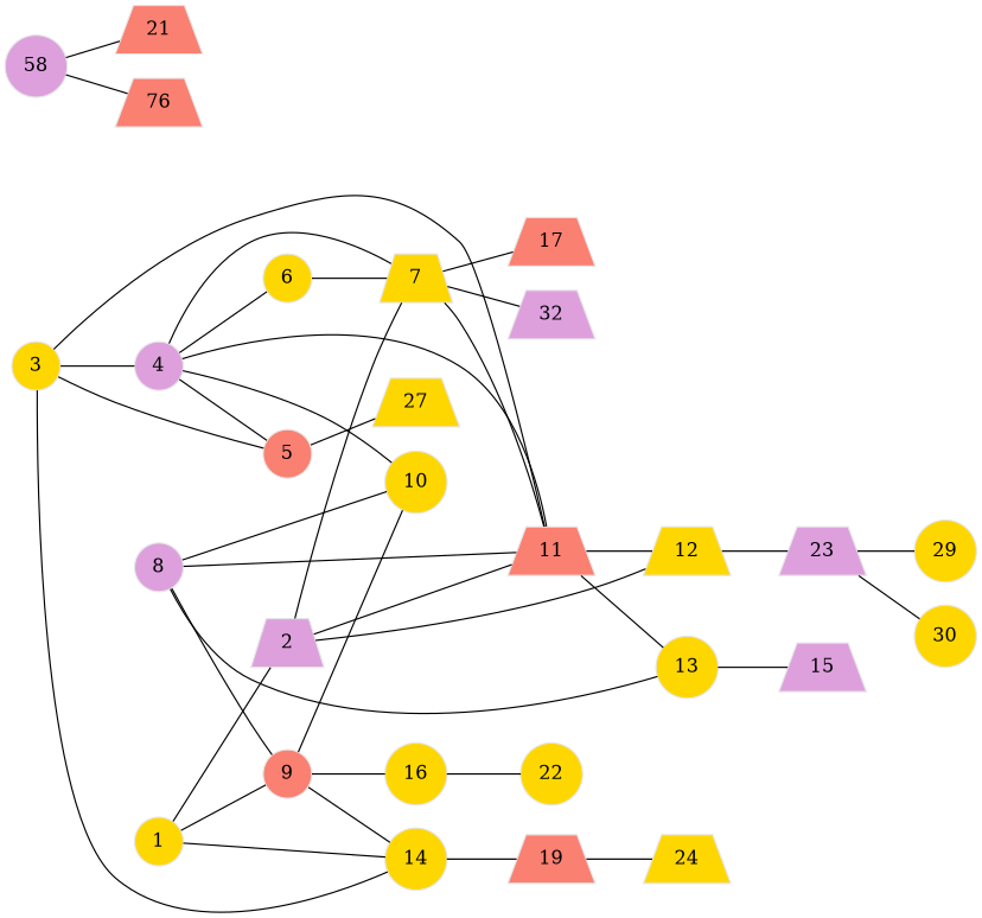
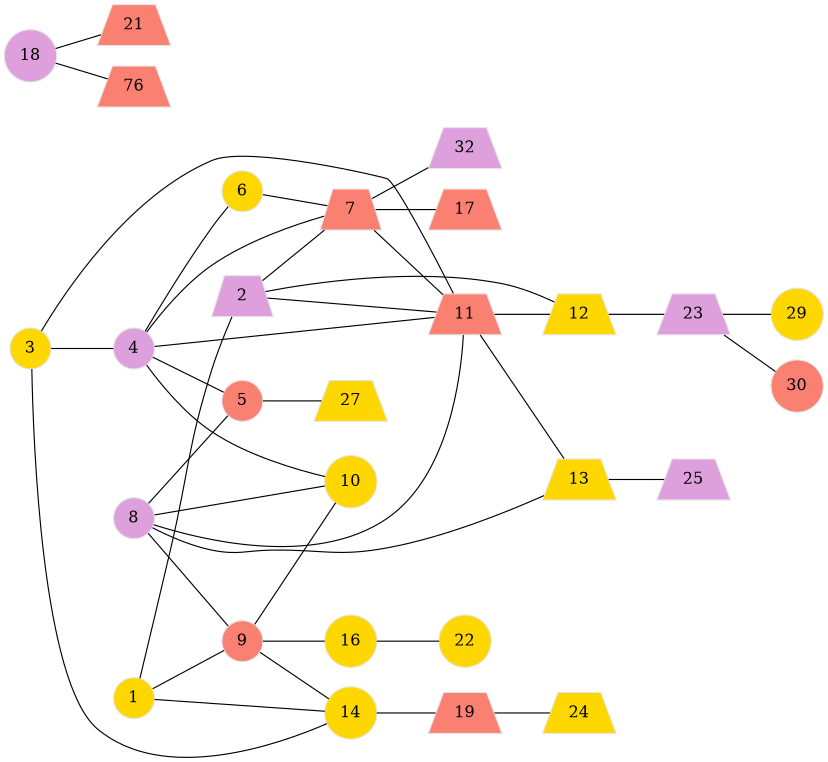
  graph {
    rankdir=LR
    node [color=gray90 fillcolor=gold shape=circle style=filled]
    edge [weight=1.0]
    1
    2 [fillcolor=plum shape=trapezium]
    9 [fillcolor=salmon]
    14
-   7 [shape=trapezium]
+   7 [fillcolor=salmon shape=trapezium]
    11 [fillcolor=salmon shape=trapezium]
    12 [shape=trapezium]
    3
    4 [fillcolor=plum]
    5 [fillcolor=salmon]
    10
    16
    19 [fillcolor=salmon shape=trapezium]
    17 [fillcolor=salmon shape=trapezium]
    32 [fillcolor=plum shape=trapezium]
-   13
+   13 [shape=trapezium]
    23 [fillcolor=plum shape=trapezium]
    6
    27 [shape=trapezium]
    8 [fillcolor=plum]
-   15 [fillcolor=plum shape=trapezium]
+   15 [fillcolor=plum shape=trapezium label=25]
    22
-   18 [fillcolor=plum label=58]
+   18 [fillcolor=plum]
    21 [fillcolor=salmon shape=trapezium]
    n25 [fillcolor=salmon label=76 shape=trapezium]
    29
-   30
+   30 [fillcolor=salmon]
    24 [shape=trapezium]
    1 -- 2 [weight=2.0]
    1 -- 9
    1 -- 14 [weight=5.0]
    2 -- 7
    2 -- 11
    2 -- 12
    9 -- 14
    9 -- 10
    9 -- 16
    14 -- 19
    7 -- 11
    7 -- 17
    7 -- 32
    11 -- 12 [weight=3.0]
    11 -- 13
    12 -- 23
    3 -- 14
    3 -- 11
    3 -- 4 [weight=5.0]
-   3 -- 5
+   8 -- 5
    4 -- 7
    4 -- 11
    4 -- 5
    4 -- 10
    4 -- 6
    5 -- 27
    16 -- 22
    19 -- 24
    13 -- 15
    23 -- 29 [weight=2.0]
    23 -- 30
    6 -- 7
    8 -- 9
    8 -- 11
    8 -- 10 [weight=2.0]
    8 -- 13
    18 -- 21
    18 -- n25
  }
